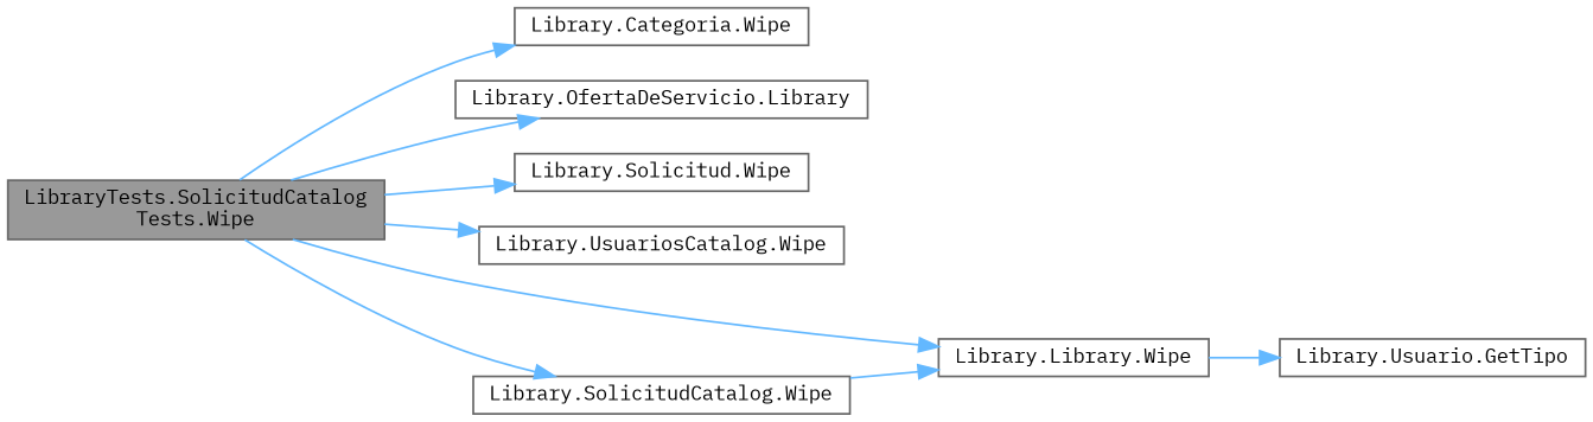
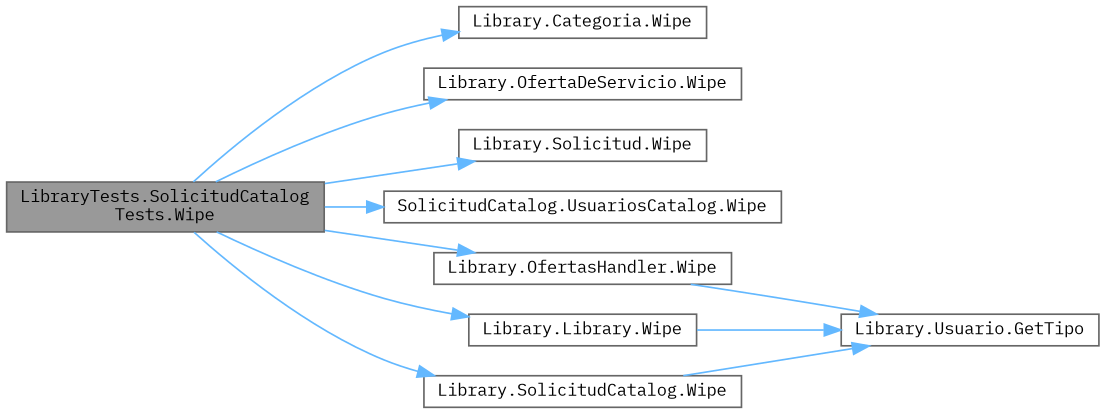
  digraph {
    fontname="IBM Plex Mono"
    rankdir=LR
    node [color=grey40 fillcolor=white fontname="IBM Plex Mono" fontsize=10 shape=box style=filled]
    edge [color=steelblue1 fontname="IBM Plex Mono" fontsize=10 labelfontname=Helvetica labelfontsize=10 style=solid]
    n1 [color=gray40 fillcolor=grey60 fontcolor=black height=0.2 label="LibraryTests.SolicitudCatalog\lTests.Wipe" width=0.4]
    n2 [height=0.2 label="Library.Categoria.Wipe" width=0.4]
-   n3 [height=0.2 label="Library.OfertaDeServicio.Library" width=0.4]
+   n3 [height=0.2 label="Library.OfertaDeServicio.Wipe" width=0.4]
    n4 [height=0.2 label="Library.Solicitud.Wipe" width=0.4]
-   n5 [height=0.2 label="Library.UsuariosCatalog.Wipe" width=0.4]
+   n5 [height=0.2 label="SolicitudCatalog.UsuariosCatalog.Wipe" width=0.4]
+   n6 [height=0.2 label="Library.OfertasHandler.Wipe" width=0.4]
    n7 [height=0.2 label="Library.Library.Wipe" width=0.4]
    n8 [height=0.2 label="Library.SolicitudCatalog.Wipe" width=0.4]
    n9 [height=0.2 label="Library.Usuario.GetTipo" width=0.4]
    n1 -> n2
    n1 -> n3
    n1 -> n4
    n1 -> n5
+   n1 -> n6
    n1 -> n7
    n1 -> n8
+   n6 -> n9
    n7 -> n9
-   n8 -> n7
+   n8 -> n9
  }
